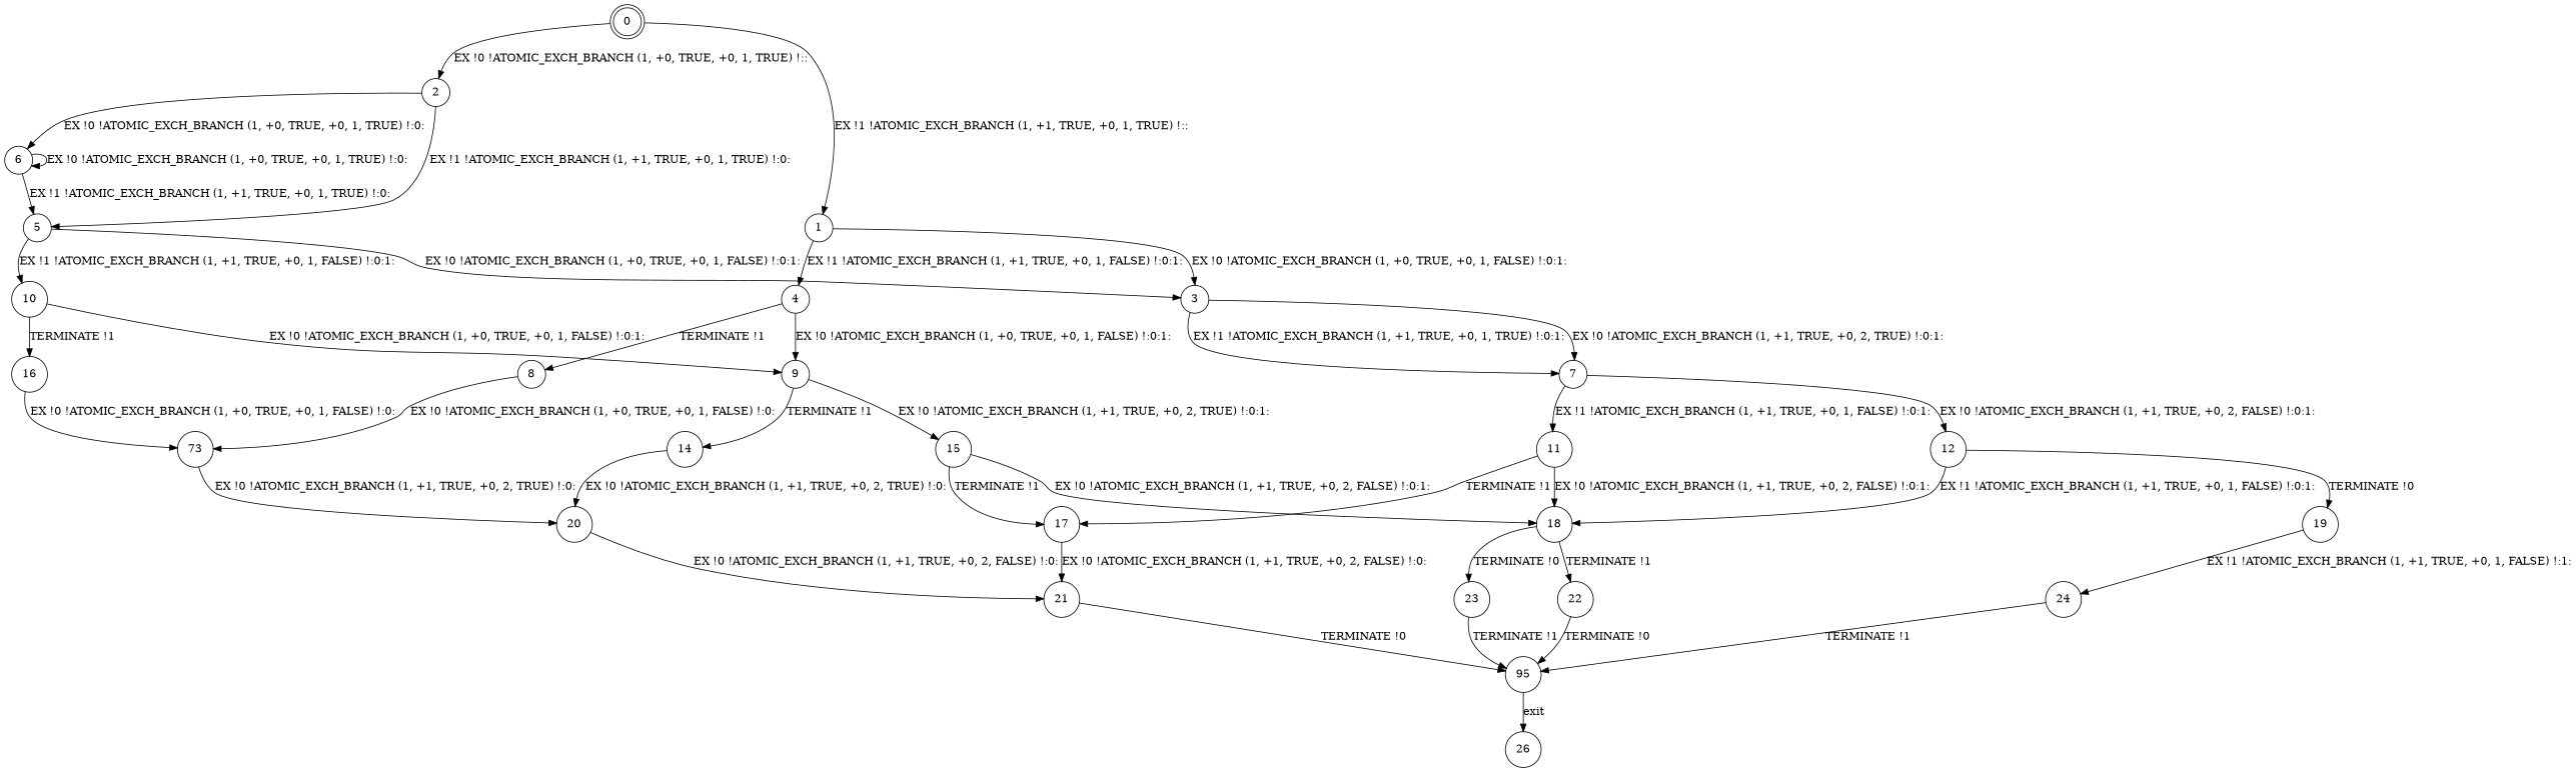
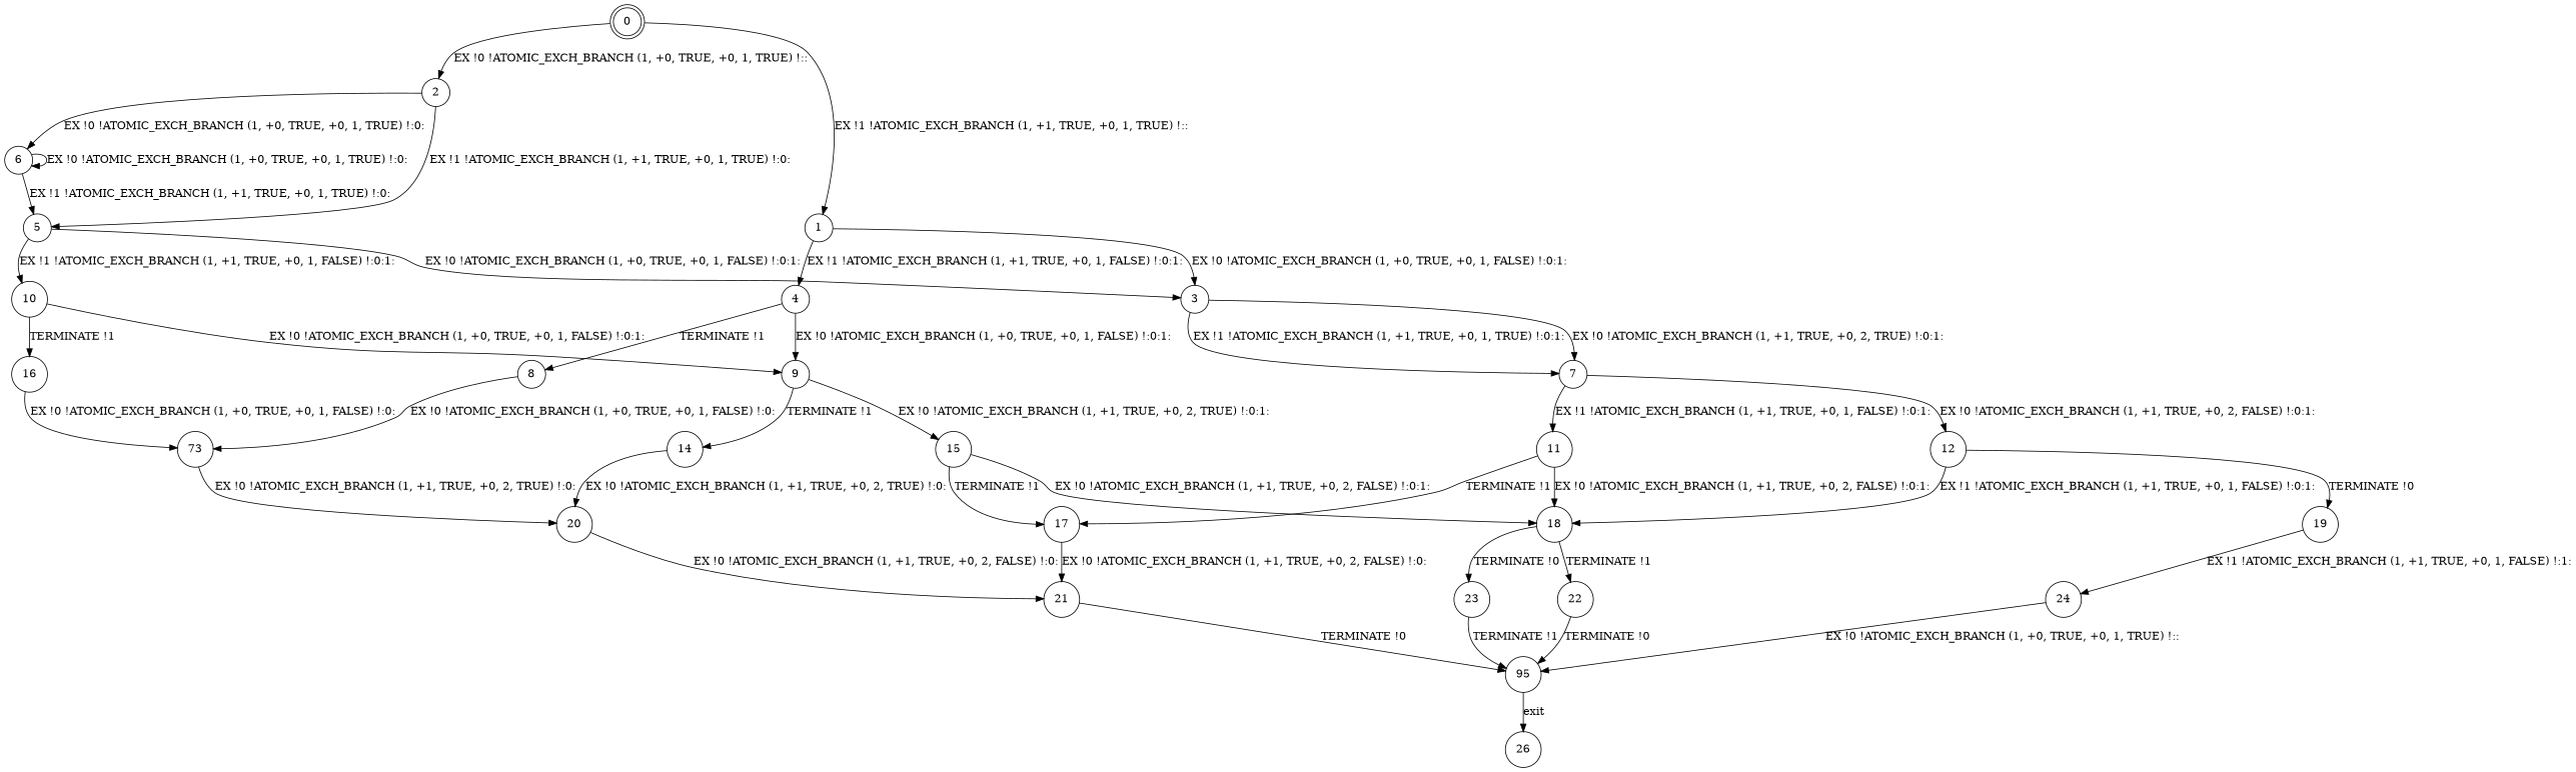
  digraph {
    node [shape=circle]
    0 [peripheries=2]
    1
    2
    3
    4
    5
    6
    7
    8
    9
    10
    11
    12
    n14 [label=73]
    14
    15
    16
    17
    18
    19
    20
    21
    22
    23
    24
    n26 [label=95]
    26
    0 -> 1 [label="EX !1 !ATOMIC_EXCH_BRANCH (1, +1, TRUE, +0, 1, TRUE) !::"]
    0 -> 2 [label="EX !0 !ATOMIC_EXCH_BRANCH (1, +0, TRUE, +0, 1, TRUE) !::"]
    1 -> 3 [label="EX !0 !ATOMIC_EXCH_BRANCH (1, +0, TRUE, +0, 1, FALSE) !:0:1:"]
    1 -> 4 [label="EX !1 !ATOMIC_EXCH_BRANCH (1, +1, TRUE, +0, 1, FALSE) !:0:1:"]
    2 -> 5 [label="EX !1 !ATOMIC_EXCH_BRANCH (1, +1, TRUE, +0, 1, TRUE) !:0:"]
    2 -> 6 [label="EX !0 !ATOMIC_EXCH_BRANCH (1, +0, TRUE, +0, 1, TRUE) !:0:"]
    3 -> 7 [label="EX !1 !ATOMIC_EXCH_BRANCH (1, +1, TRUE, +0, 1, TRUE) !:0:1:"]
    3 -> 7 [label="EX !0 !ATOMIC_EXCH_BRANCH (1, +1, TRUE, +0, 2, TRUE) !:0:1:"]
    4 -> 8 [label="TERMINATE !1"]
    4 -> 9 [label="EX !0 !ATOMIC_EXCH_BRANCH (1, +0, TRUE, +0, 1, FALSE) !:0:1:"]
    5 -> 3 [label="EX !0 !ATOMIC_EXCH_BRANCH (1, +0, TRUE, +0, 1, FALSE) !:0:1:"]
    5 -> 10 [label="EX !1 !ATOMIC_EXCH_BRANCH (1, +1, TRUE, +0, 1, FALSE) !:0:1:"]
    6 -> 5 [label="EX !1 !ATOMIC_EXCH_BRANCH (1, +1, TRUE, +0, 1, TRUE) !:0:"]
    6 -> 6 [label="EX !0 !ATOMIC_EXCH_BRANCH (1, +0, TRUE, +0, 1, TRUE) !:0:"]
    7 -> 11 [label="EX !1 !ATOMIC_EXCH_BRANCH (1, +1, TRUE, +0, 1, FALSE) !:0:1:"]
    7 -> 12 [label="EX !0 !ATOMIC_EXCH_BRANCH (1, +1, TRUE, +0, 2, FALSE) !:0:1:"]
    8 -> n14 [label="EX !0 !ATOMIC_EXCH_BRANCH (1, +0, TRUE, +0, 1, FALSE) !:0:"]
    9 -> 14 [label="TERMINATE !1"]
    9 -> 15 [label="EX !0 !ATOMIC_EXCH_BRANCH (1, +1, TRUE, +0, 2, TRUE) !:0:1:"]
    10 -> 9 [label="EX !0 !ATOMIC_EXCH_BRANCH (1, +0, TRUE, +0, 1, FALSE) !:0:1:"]
    10 -> 16 [label="TERMINATE !1"]
    11 -> 17 [label="TERMINATE !1"]
    11 -> 18 [label="EX !0 !ATOMIC_EXCH_BRANCH (1, +1, TRUE, +0, 2, FALSE) !:0:1:"]
    12 -> 18 [label="EX !1 !ATOMIC_EXCH_BRANCH (1, +1, TRUE, +0, 1, FALSE) !:0:1:"]
    12 -> 19 [label="TERMINATE !0"]
    n14 -> 20 [label="EX !0 !ATOMIC_EXCH_BRANCH (1, +1, TRUE, +0, 2, TRUE) !:0:"]
    14 -> 20 [label="EX !0 !ATOMIC_EXCH_BRANCH (1, +1, TRUE, +0, 2, TRUE) !:0:"]
    15 -> 17 [label="TERMINATE !1"]
    15 -> 18 [label="EX !0 !ATOMIC_EXCH_BRANCH (1, +1, TRUE, +0, 2, FALSE) !:0:1:"]
    16 -> n14 [label="EX !0 !ATOMIC_EXCH_BRANCH (1, +0, TRUE, +0, 1, FALSE) !:0:"]
    17 -> 21 [label="EX !0 !ATOMIC_EXCH_BRANCH (1, +1, TRUE, +0, 2, FALSE) !:0:"]
    18 -> 22 [label="TERMINATE !1"]
    18 -> 23 [label="TERMINATE !0"]
    19 -> 24 [label="EX !1 !ATOMIC_EXCH_BRANCH (1, +1, TRUE, +0, 1, FALSE) !:1:"]
    20 -> 21 [label="EX !0 !ATOMIC_EXCH_BRANCH (1, +1, TRUE, +0, 2, FALSE) !:0:"]
    21 -> n26 [label="TERMINATE !0"]
    22 -> n26 [label="TERMINATE !0"]
    23 -> n26 [label="TERMINATE !1"]
-   24 -> n26 [label="TERMINATE !1"]
+   24 -> n26 [label="EX !0 !ATOMIC_EXCH_BRANCH (1, +0, TRUE, +0, 1, TRUE) !::"]
    n26 -> 26 [label=exit]
  }
